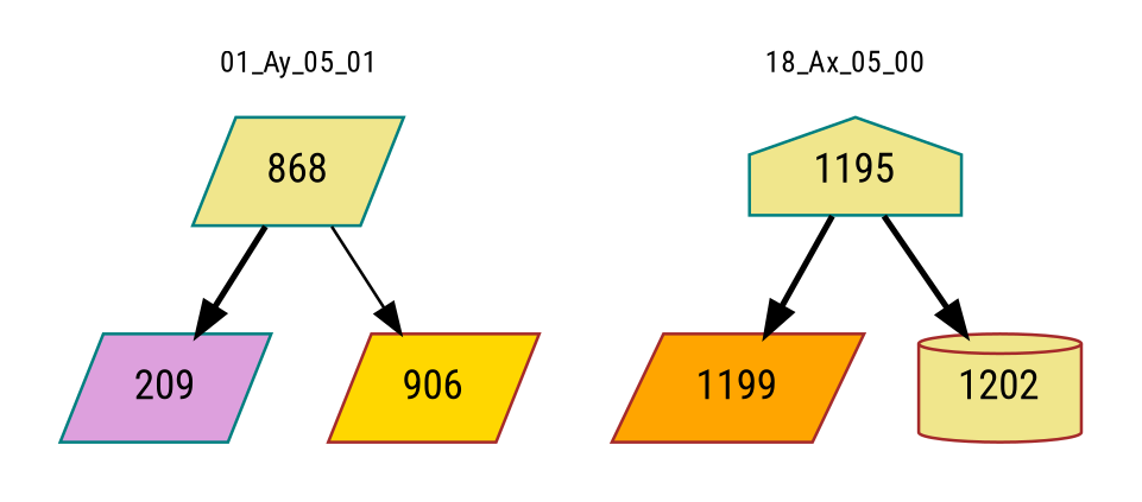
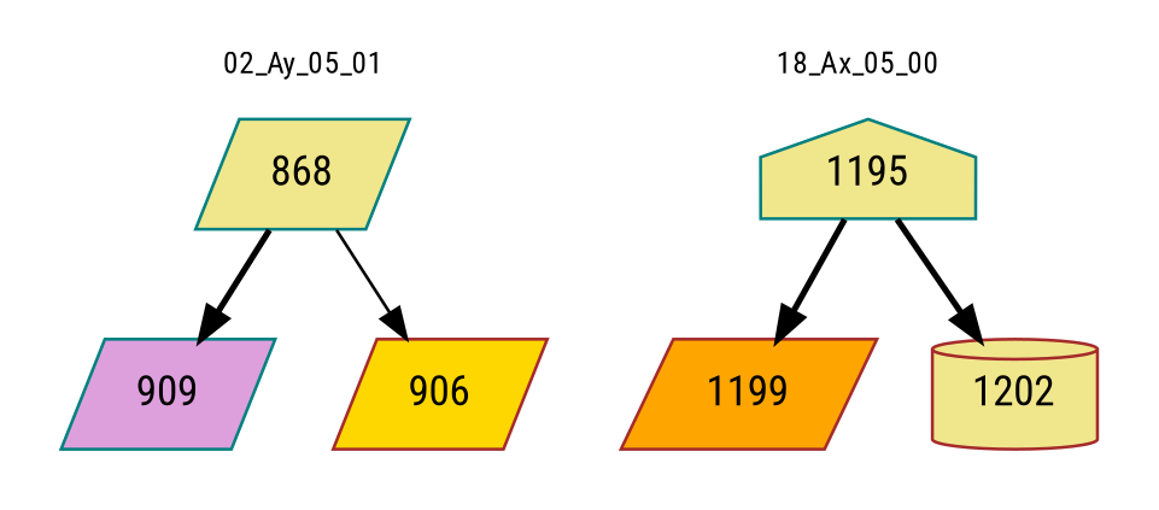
  digraph {
    fontname="Roboto Condensed"
    node [color=teal fillcolor=khaki fontname="Roboto Condensed" shape=parallelogram style=filled]
    edge [color=black fontname="Roboto Condensed" style=bold]
    n1 [label=868]
-   n2 [fillcolor=plum label=209]
+   n2 [fillcolor=plum label=909]
    n3 [color=brown fillcolor=gold label=906]
    n4 [label=1195 shape=house]
    n5 [color=brown fillcolor=orange label=1199]
    n6 [color=brown label=1202 shape=cylinder]
    subgraph cluster_1 {
      color=white
      fontsize=10
-     label="01_Ay_05_01"
+     label="02_Ay_05_01"
      n1
      n2
      n3
    }
    subgraph cluster_2 {
      color=white
      fontsize=10
      label="18_Ax_05_00"
      n4
      n5
      n6
    }
    n1 -> n2
    n1 -> n3 [style=solid]
    n4 -> n5
    n4 -> n6
  }
